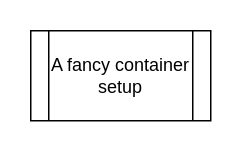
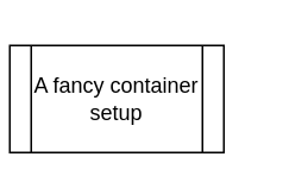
  <mxCell id="0" />
  <mxCell id="1" parent="0" />
- <mxCell id="2" value="A fancy container setup" style="shape=process;whiteSpace=wrap;html=1;backgroundOutline=1;" parent="1" vertex="1"><mxGeometry x="20" y="20" width="120" height="60" as="geometry" /></mxCell>
+ <mxCell id="2" value="A fancy container setup" style="shape=process;whiteSpace=wrap;html=1;backgroundOutline=1;" parent="1" vertex="1"><mxGeometry x="5" y="25" width="120" height="60" as="geometry" /></mxCell>
